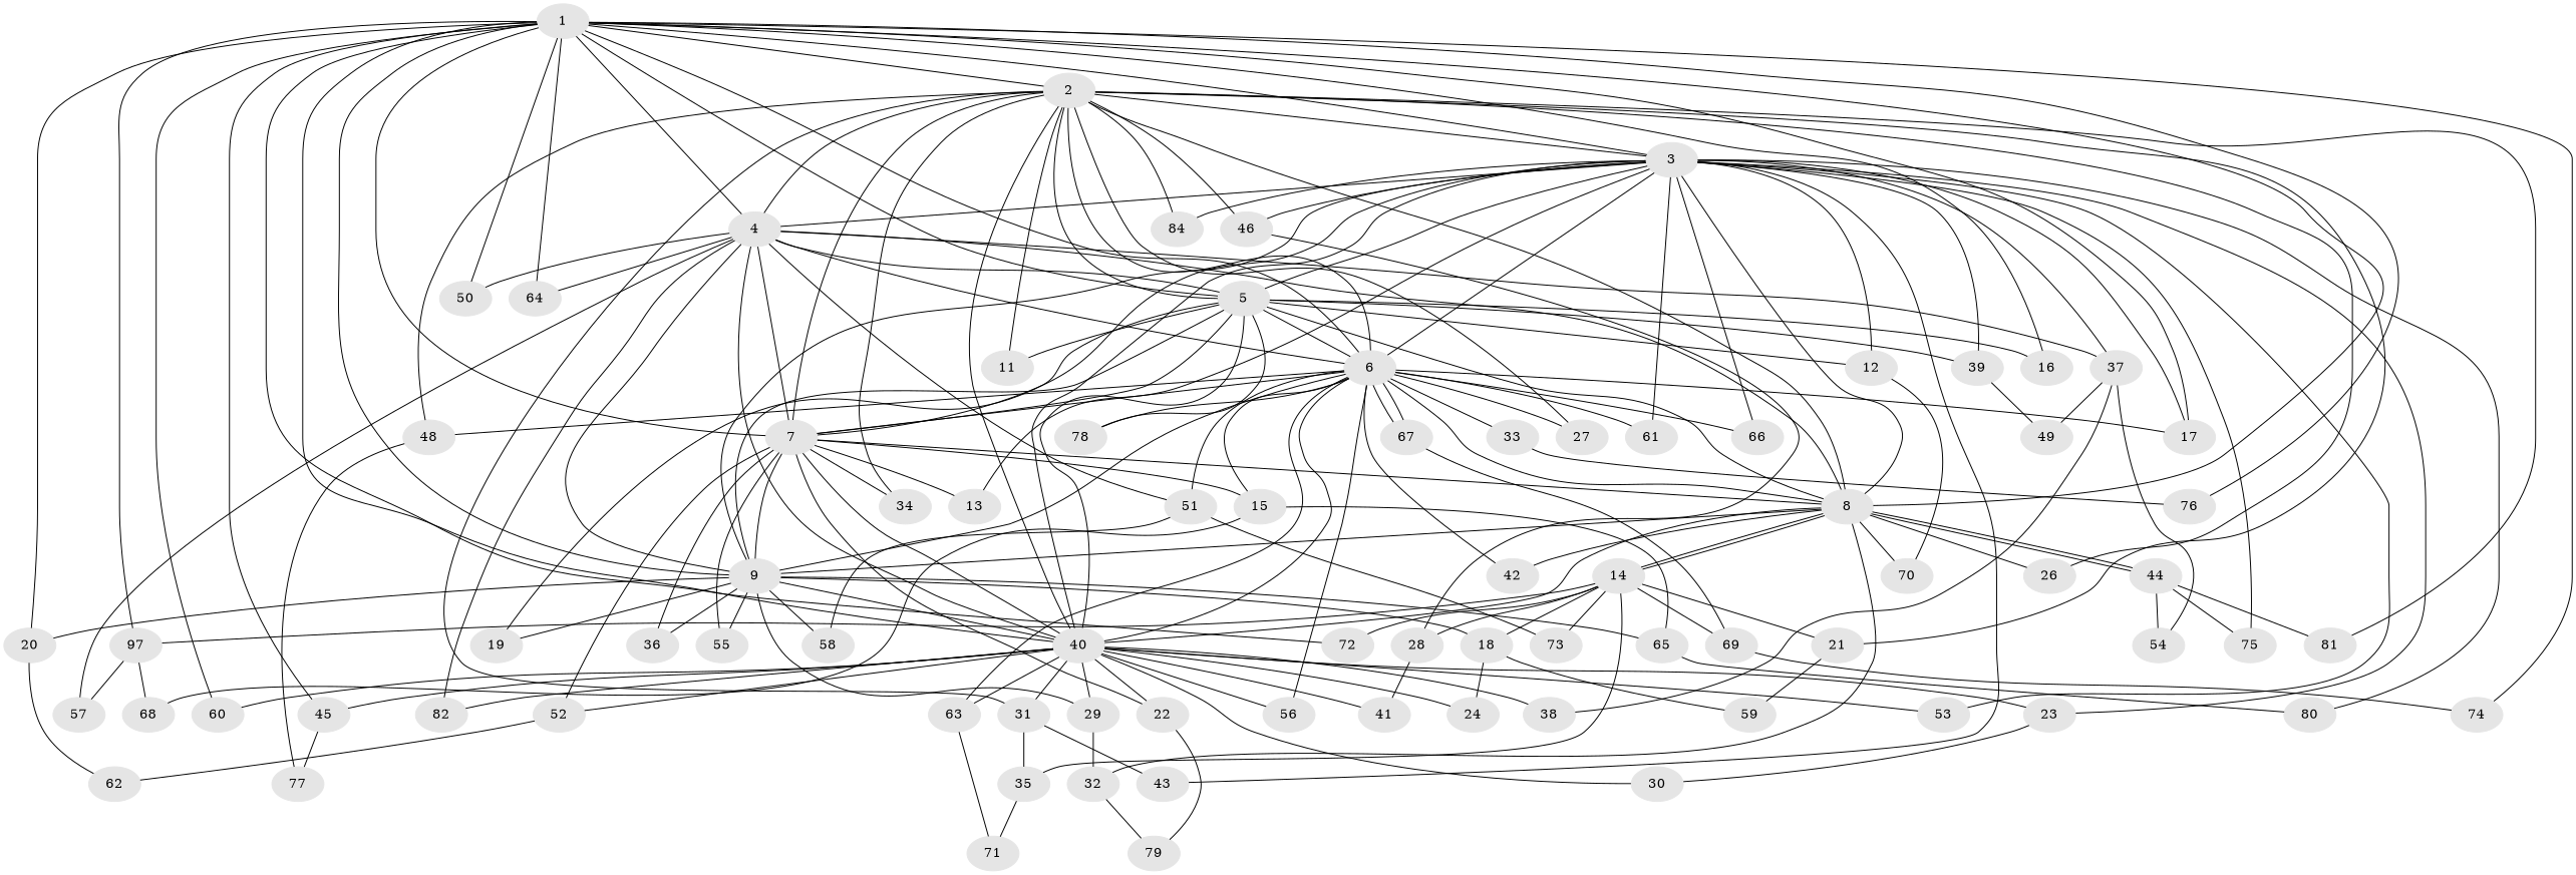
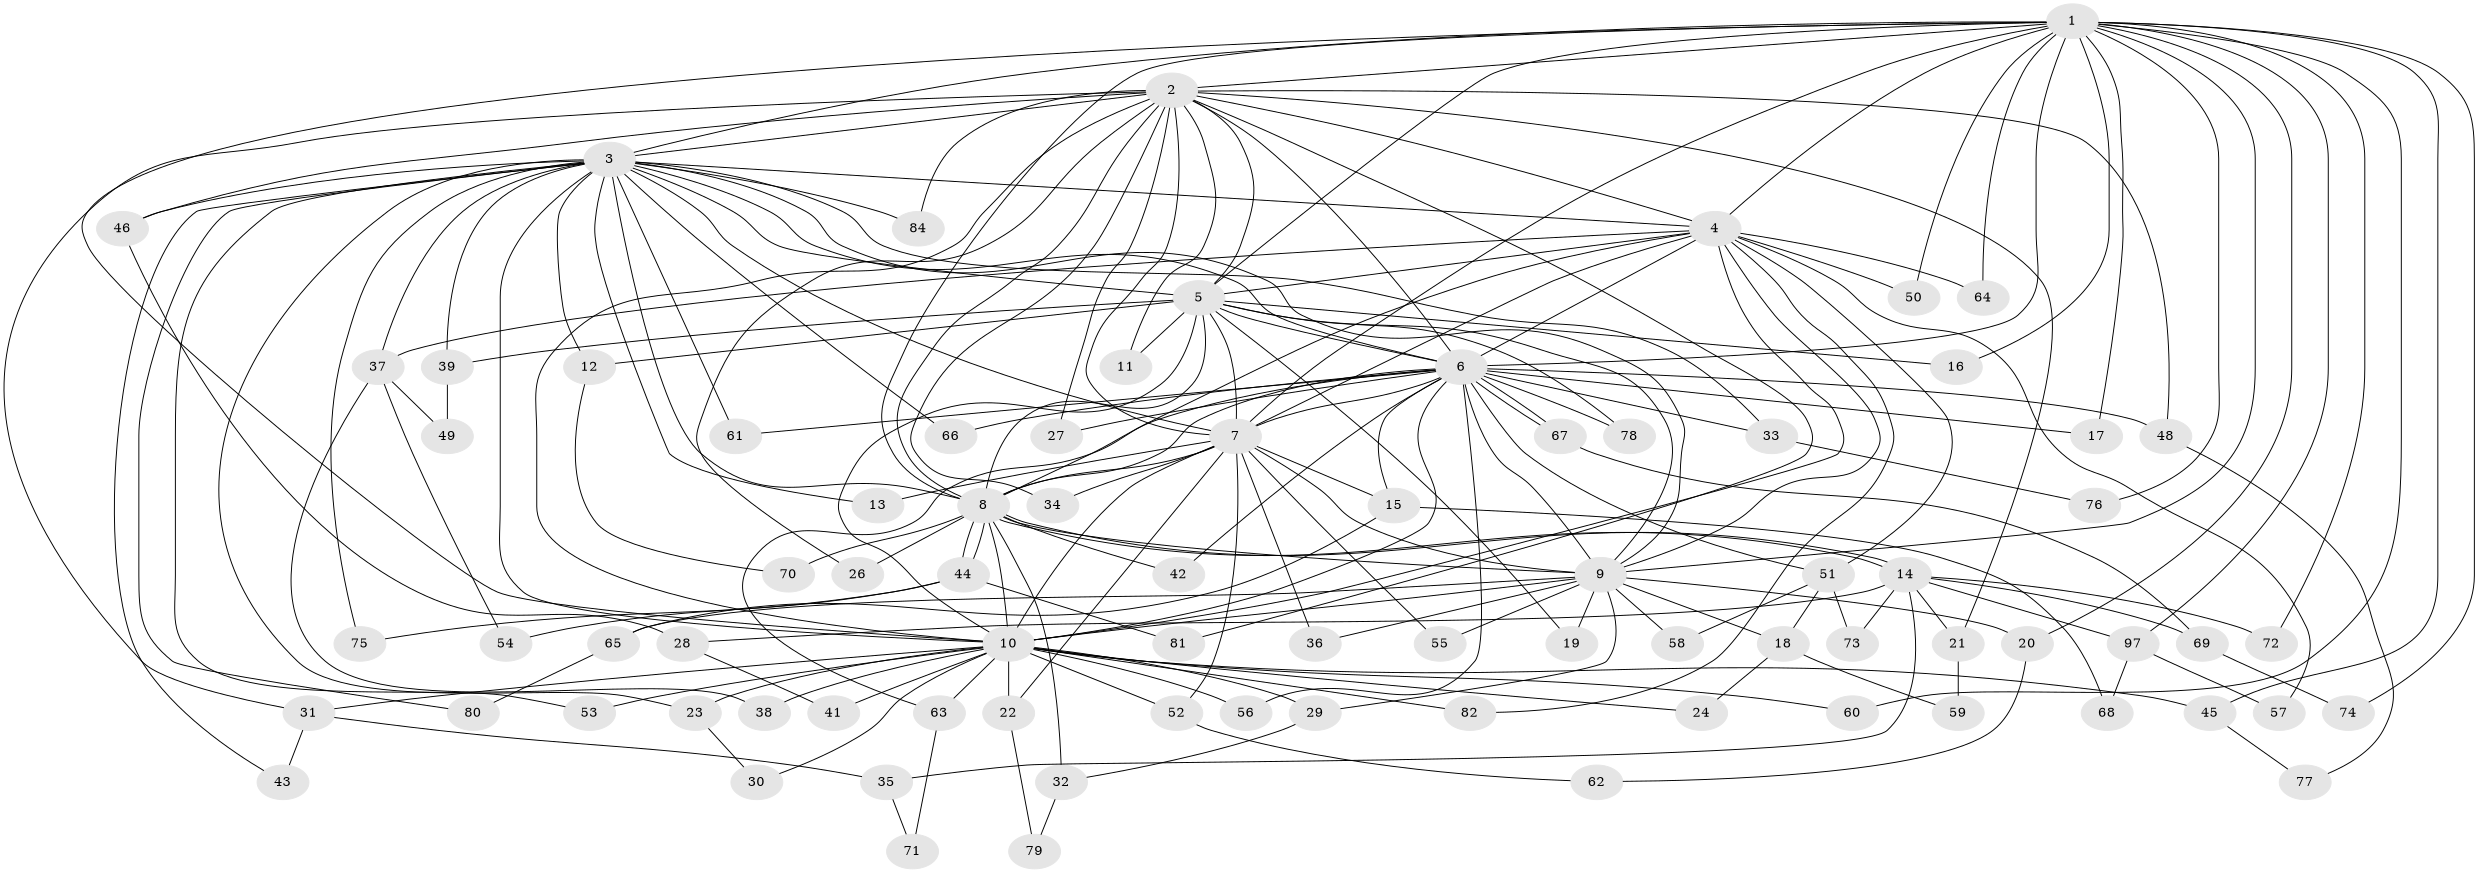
  graph {
    node [color=gray90 style=filled]
    1
    2
    3
    4
    5
    6
    7
    8
    9
-   10 [label=40]
+   10
    16
    17
    20
    45
    n15 [label=97]
    50
    60
    64
    72
    74
    76
    11
    21
    26
    27
    31
    34
    46
    48
    81
    84
    12
    13
    23
    33
    37
    39
    43
    53
    61
    66
    75
    80
    51
    57
    82
    19
    78
    15
    42
    56
    63
    67
    22
    36
    52
    55
    14
    32
    44
    70
    18
    29
    58
    65
    24
    30
    38
    41
    62
    77
    68
    59
    35
    28
    49
    54
    73
    71
    69
    79
    1 -- 2
    1 -- 3
    1 -- 4
    1 -- 5
    1 -- 6
    1 -- 7
    1 -- 8
    1 -- 9
    1 -- 10
    1 -- 16
    1 -- 17
    1 -- 20
    1 -- 45
    1 -- n15
    1 -- 50
    1 -- 60
    1 -- 64
    1 -- 72
    1 -- 74
    1 -- 76
    2 -- 3
    2 -- 4
    2 -- 5
    2 -- 6
    2 -- 7
    2 -- 8
    2 -- 10
    2 -- 11
    2 -- 21
    2 -- 26
    2 -- 27
    2 -- 31
    2 -- 34
    2 -- 46
    2 -- 48
    2 -- 81
    2 -- 84
    3 -- 4
    3 -- 5
    3 -- 6
    3 -- 7
    3 -- 8
    3 -- 9
    3 -- 10
    3 -- 46
    3 -- 84
    3 -- 12
    3 -- 13
    3 -- 23
-   3 -- 17
+   3 -- 33
    3 -- 37
    3 -- 39
    3 -- 43
    3 -- 53
    3 -- 61
    3 -- 66
    3 -- 75
    3 -- 80
    4 -- 5
    4 -- 6
    4 -- 7
    4 -- 8
    4 -- 9
    4 -- 10
    4 -- 50
    4 -- 64
    4 -- 37
    4 -- 51
    4 -- 57
    4 -- 82
    5 -- 6
    5 -- 7
    5 -- 8
    5 -- 9
    5 -- 10
    5 -- 16
    5 -- 11
    5 -- 12
    5 -- 39
    5 -- 19
    5 -- 78
    6 -- 7
    6 -- 8
    6 -- 9
    6 -- 10
    6 -- 17
    6 -- 27
    6 -- 48
    6 -- 33
    6 -- 61
    6 -- 66
    6 -- 51
    6 -- 78
    6 -- 15
    6 -- 42
    6 -- 56
    6 -- 63
    6 -- 67
    6 -- 67
    7 -- 8
    7 -- 9
    7 -- 10
    7 -- 34
    7 -- 13
    7 -- 15
    7 -- 22
    7 -- 36
    7 -- 52
    7 -- 55
    8 -- 9
    8 -- 10
    8 -- 26
    8 -- 42
    8 -- 14
    8 -- 14
    8 -- 32
    8 -- 44
    8 -- 44
    8 -- 70
    9 -- 10
    9 -- 20
    9 -- 19
    9 -- 36
    9 -- 55
    9 -- 18
    9 -- 29
    9 -- 58
    9 -- 65
    10 -- 45
    10 -- 60
    10 -- 31
    10 -- 23
    10 -- 53
    10 -- 82
    10 -- 56
    10 -- 63
    10 -- 22
    10 -- 52
    10 -- 29
    10 -- 24
    10 -- 30
    10 -- 38
    10 -- 41
    20 -- 62
    45 -- 77
    n15 -- 57
    n15 -- 68
    21 -- 59
    31 -- 43
    31 -- 35
    46 -- 28
    48 -- 77
    12 -- 70
    23 -- 30
    33 -- 76
    37 -- 38
    37 -- 49
    37 -- 54
    39 -- 49
    51 -- 58
    51 -- 73
    15 -- 65
    15 -- 68
    63 -- 71
    67 -- 69
    22 -- 79
    52 -- 62
    14 -- n15
    14 -- 72
    14 -- 21
-   14 -- 18
+   51 -- 18
    14 -- 35
    14 -- 28
    14 -- 73
    14 -- 69
    32 -- 79
    44 -- 81
    44 -- 75
    44 -- 54
    18 -- 24
    18 -- 59
    29 -- 32
    65 -- 80
    35 -- 71
    28 -- 41
    69 -- 74
  }
